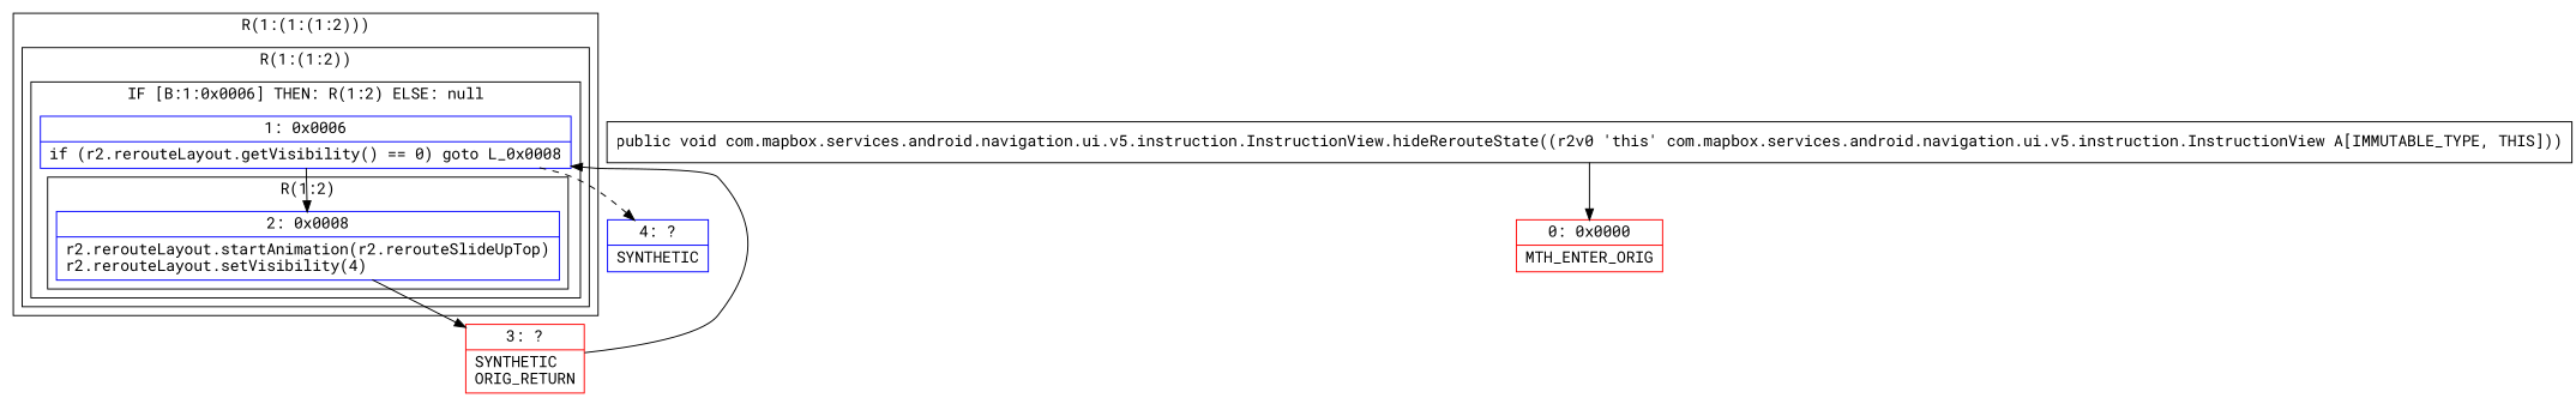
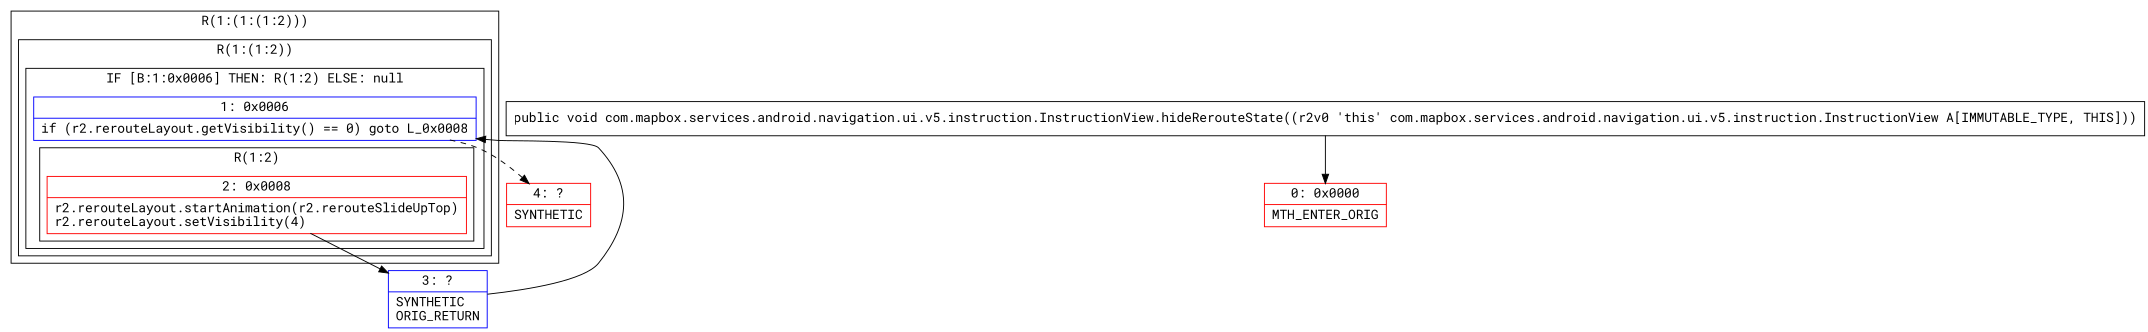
  digraph {
    fontname="Roboto Mono"
    node [color=red fontname="Roboto Mono" shape=record]
    edge [fontname="Roboto Mono"]
-   n1 [color=blue label="{2\:\ 0x0008|r2.rerouteLayout.startAnimation(r2.rerouteSlideUpTop)\lr2.rerouteLayout.setVisibility(4)\l}"]
+   n1 [label="{2\:\ 0x0008|r2.rerouteLayout.startAnimation(r2.rerouteSlideUpTop)\lr2.rerouteLayout.setVisibility(4)\l}"]
    n2 [color=blue label="{1\:\ 0x0006|if (r2.rerouteLayout.getVisibility() == 0) goto L_0x0008\l}"]
-   n3 [label="{3\:\ ?|SYNTHETIC\lORIG_RETURN\l}"]
-   n4 [color=blue label="{4\:\ ?|SYNTHETIC\l}"]
+   n3 [color=blue label="{3\:\ ?|SYNTHETIC\lORIG_RETURN\l}"]
+   n4 [label="{4\:\ ?|SYNTHETIC\l}"]
    n5 [label="{0\:\ 0x0000|MTH_ENTER_ORIG\l}"]
    n6 [label="{public void com.mapbox.services.android.navigation.ui.v5.instruction.InstructionView.hideRerouteState((r2v0 'this' com.mapbox.services.android.navigation.ui.v5.instruction.InstructionView A[IMMUTABLE_TYPE, THIS])) }" color=""]
    subgraph cluster_1 {
      label="R(1:(1:(1:2)))"
      subgraph cluster_2 {
        label="R(1:(1:2))"
        subgraph cluster_3 {
          label="IF [B:1:0x0006] THEN: R(1:2) ELSE: null"
          n2
          subgraph cluster_4 {
            label="R(1:2)"
            n1
          }
        }
      }
    }
    n1 -> n3
-   n2 -> n1
    n2 -> n4 [style=dashed]
    n3 -> n2
    n6 -> n5
  }
